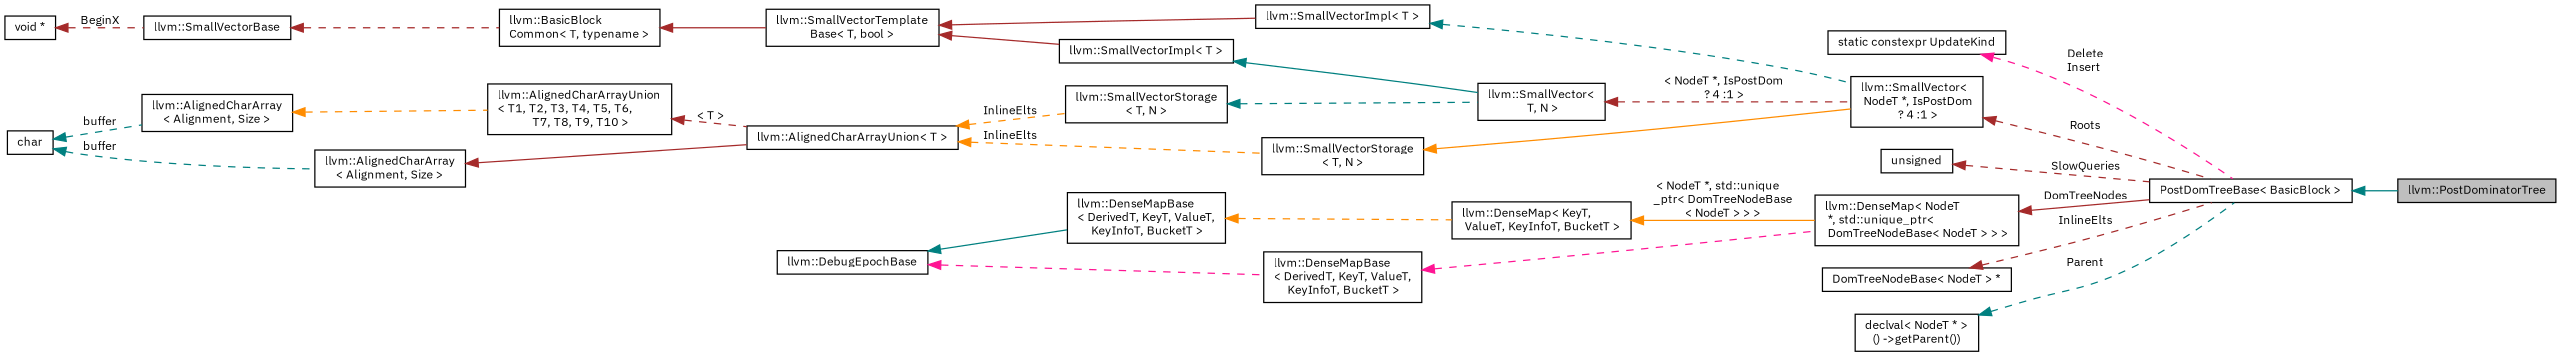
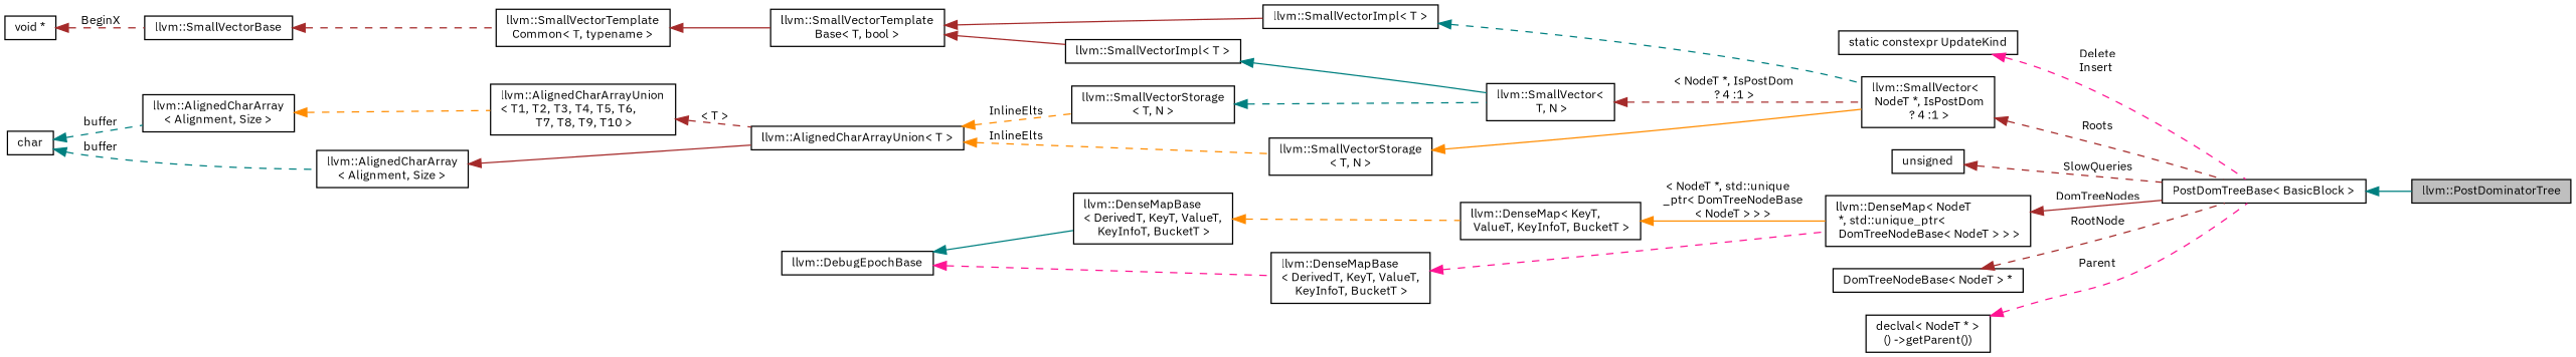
  digraph {
    fontname="IBM Plex Sans"
    rankdir=LR
    node [color=black fontname="IBM Plex Sans" fontsize=10 shape=box]
    edge [color=brown dir=back fontname="IBM Plex Sans" fontsize=10 labelfontname=Helvetica labelfontsize=10 style=dashed]
    n1 [fillcolor=grey75 fontcolor=black height=0.2 label="llvm::PostDominatorTree" style=filled width=0.4]
    n2 [height=0.2 label="PostDomTreeBase\< BasicBlock \>" width=0.4]
    n3 [height=0.2 label="static constexpr UpdateKind" width=0.4]
    n4 [height=0.2 label="llvm::SmallVector\<\l NodeT *, IsPostDom\l ? 4 :1 \>" width=0.4]
    n5 [height=0.2 label="llvm::SmallVectorImpl\< T \>" width=0.4]
    n6 [height=0.2 label="llvm::SmallVectorTemplate\lBase\< T, bool \>" width=0.4]
    n7 [height=0.2 label="llvm::SmallVectorImpl\< T \>" width=0.4]
    n8 [height=0.2 label="llvm::SmallVector\<\l T, N \>" width=0.4]
-   n9 [height=0.2 label="llvm::BasicBlock\lCommon\< T, typename \>" width=0.4]
+   n9 [height=0.2 label="llvm::SmallVectorTemplate\lCommon\< T, typename \>" width=0.4]
    n10 [height=0.2 label="llvm::SmallVectorBase" width=0.4]
    n11 [height=0.2 label="void *" width=0.4]
    n12 [height=0.2 label=unsigned width=0.4]
    n13 [height=0.2 label="llvm::SmallVectorStorage\l\< T, N \>" width=0.4]
    n14 [height=0.2 label="llvm::AlignedCharArrayUnion\< T \>" width=0.4]
    n15 [height=0.2 label="llvm::SmallVectorStorage\l\< T, N \>" width=0.4]
    n16 [height=0.2 label="llvm::AlignedCharArray\l\< Alignment, Size \>" width=0.4]
    n17 [height=0.2 label=char width=0.4]
    n18 [height=0.2 label="llvm::AlignedCharArray\l\< Alignment, Size \>" width=0.4]
    n19 [height=0.2 label="llvm::AlignedCharArrayUnion\l\< T1, T2, T3, T4, T5, T6,\l T7, T8, T9, T10 \>" width=0.4]
    n20 [height=0.2 label="llvm::DenseMap\< NodeT\l *, std::unique_ptr\<\l DomTreeNodeBase\< NodeT \> \> \>" width=0.4]
    n21 [height=0.2 label="llvm::DenseMapBase\l\< DerivedT, KeyT, ValueT,\l KeyInfoT, BucketT \>" width=0.4]
    n22 [height=0.2 label="llvm::DebugEpochBase" width=0.4]
    n23 [height=0.2 label="llvm::DenseMapBase\l\< DerivedT, KeyT, ValueT,\l KeyInfoT, BucketT \>" width=0.4]
    n24 [height=0.2 label="llvm::DenseMap\< KeyT,\l ValueT, KeyInfoT, BucketT \>" width=0.4]
    n25 [height=0.2 label="DomTreeNodeBase\< NodeT \> *" width=0.4]
    n26 [height=0.2 label="declval\< NodeT * \>\l() -\>getParent())" width=0.4]
    n2 -> n1 [color=teal style=solid]
    n3 -> n2 [color=deeppink label=" Delete\nInsert"]
    n4 -> n2 [label=" Roots"]
    n5 -> n4 [color=teal]
    n6 -> n5 [style=solid]
    n6 -> n7 [style=solid]
    n7 -> n8 [color=teal style=solid]
    n8 -> n4 [label=" \< NodeT *, IsPostDom\l ? 4 :1 \>"]
    n9 -> n6 [style=solid]
    n10 -> n9
    n11 -> n10 [label=" BeginX"]
    n12 -> n2 [label=" SlowQueries"]
    n13 -> n4 [color=darkorange style=solid]
    n14 -> n13 [color=darkorange label=" InlineElts"]
    n14 -> n15 [color=darkorange label=" InlineElts"]
    n15 -> n8 [color=teal]
    n16 -> n14 [style=solid]
    n17 -> n16 [color=teal label=" buffer"]
    n17 -> n18 [color=teal label=" buffer"]
    n18 -> n19 [color=darkorange]
    n19 -> n14 [label=" \< T \>"]
    n20 -> n2 [label=" DomTreeNodes" style=solid]
    n21 -> n20 [color=deeppink]
    n22 -> n21 [color=deeppink]
    n22 -> n23 [color=teal style=solid]
    n23 -> n24 [color=darkorange]
    n24 -> n20 [color=darkorange label=" \< NodeT *, std::unique\l_ptr\< DomTreeNodeBase\l\< NodeT \> \> \>" style=solid]
-   n25 -> n2 [label=" InlineElts"]
-   n26 -> n2 [color=teal label=" Parent"]
+   n25 -> n2 [label=" RootNode"]
+   n26 -> n2 [color=deeppink label=" Parent"]
  }
